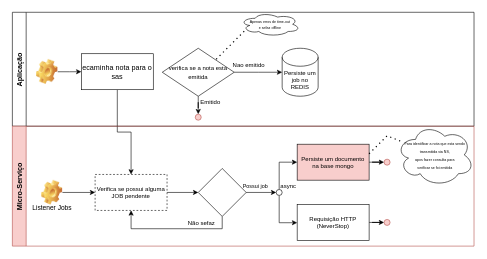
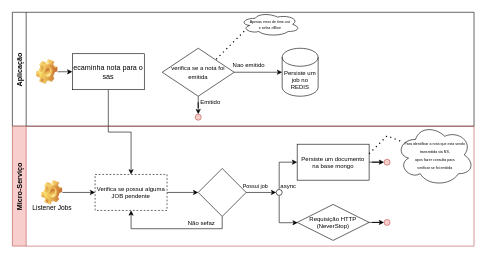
  <mxCell id="0" />
  <mxCell id="1" parent="0" />
  <mxCell id="2" value="Aplicação" style="swimlane;horizontal=0;" vertex="1" parent="1"><mxGeometry x="20" y="20" width="770" height="190" as="geometry" /></mxCell>
  <mxCell id="3" value="" style="edgeStyle=orthogonalEdgeStyle;rounded=0;orthogonalLoop=1;jettySize=auto;html=1;" edge="1" parent="2" source="4" target="6"><mxGeometry relative="1" as="geometry" /></mxCell>
  <mxCell id="4" value="" style="shape=image;html=1;verticalLabelPosition=bottom;verticalAlign=top;imageAspect=1;aspect=fixed;image=img/clipart/Gear_128x128.png" vertex="1" parent="2"><mxGeometry x="40" y="78.27" width="35.57" height="41.73" as="geometry" /></mxCell>
  <mxCell id="5" value="" style="edgeStyle=orthogonalEdgeStyle;rounded=0;orthogonalLoop=1;jettySize=auto;html=1;" edge="1" parent="2" source="6" target="20"><mxGeometry relative="1" as="geometry" /></mxCell>
- <mxCell id="6" value="ecaminha nota para o sas" style="rounded=0;whiteSpace=wrap;html=1;" vertex="1" parent="2"><mxGeometry x="115" y="69.13" width="120" height="60" as="geometry" /></mxCell>
+ <mxCell id="6" value="ecaminha nota para o sas" style="rounded=0;whiteSpace=wrap;html=1;" vertex="1" parent="2"><mxGeometry x="100" y="69.13" width="120" height="60" as="geometry" /></mxCell>
  <mxCell id="7" style="edgeStyle=orthogonalEdgeStyle;rounded=0;orthogonalLoop=1;jettySize=auto;html=1;entryX=0.5;entryY=0;entryDx=0;entryDy=0;fontSize=10;" edge="1" parent="2" source="9" target="10"><mxGeometry relative="1" as="geometry" /></mxCell>
  <mxCell id="8" value="" style="edgeStyle=orthogonalEdgeStyle;rounded=0;orthogonalLoop=1;jettySize=auto;html=1;fontSize=10;" edge="1" parent="2" source="9"><mxGeometry relative="1" as="geometry"><mxPoint x="450" y="100" as="targetPoint" /></mxGeometry></mxCell>
- <mxCell id="9" value="&lt;font style=&quot;font-size: 10px&quot;&gt;verifica se a nota esta emitida&lt;/font&gt;" style="rhombus;whiteSpace=wrap;html=1;rounded=0;" vertex="1" parent="2"><mxGeometry x="250" y="60" width="120" height="80" as="geometry" /></mxCell>
+ <mxCell id="9" value="&lt;font style=&quot;font-size: 10px&quot;&gt;verifica se a nota foi emitida&lt;/font&gt;" style="rhombus;whiteSpace=wrap;html=1;rounded=0;" vertex="1" parent="2"><mxGeometry x="250" y="60" width="120" height="80" as="geometry" /></mxCell>
  <mxCell id="10" value="" style="ellipse;whiteSpace=wrap;html=1;aspect=fixed;fontSize=10;fillColor=#f8cecc;strokeColor=#b85450;" vertex="1" parent="2"><mxGeometry x="305" y="170" width="10" height="10" as="geometry" /></mxCell>
  <mxCell id="11" value="Emitido" style="text;html=1;align=center;verticalAlign=middle;resizable=0;points=[];autosize=1;strokeColor=none;fillColor=none;fontSize=10;" vertex="1" parent="2"><mxGeometry x="305" y="140" width="50" height="20" as="geometry" /></mxCell>
  <mxCell id="12" value="Nao emitido" style="text;html=1;align=center;verticalAlign=middle;resizable=0;points=[];autosize=1;strokeColor=none;fillColor=none;fontSize=10;" vertex="1" parent="2"><mxGeometry x="359" y="78.27" width="70" height="20" as="geometry" /></mxCell>
  <mxCell id="13" value="Persiste um job no REDIS" style="shape=cylinder3;whiteSpace=wrap;html=1;boundedLbl=1;backgroundOutline=1;size=15;fontSize=10;" vertex="1" parent="2"><mxGeometry x="450" y="60" width="60" height="80" as="geometry" /></mxCell>
  <mxCell id="14" value="&lt;font style=&quot;font-size: 6px&quot;&gt;Apenas erros de time-out &lt;br&gt;e&amp;nbsp;sefaz offline&lt;/font&gt;" style="ellipse;shape=cloud;whiteSpace=wrap;html=1;fontSize=9;" vertex="1" parent="2"><mxGeometry x="380" width="100" height="40" as="geometry" /></mxCell>
  <mxCell id="15" value="" style="endArrow=none;dashed=1;html=1;dashPattern=1 3;strokeWidth=2;rounded=0;fontSize=9;" edge="1" parent="2"><mxGeometry width="50" height="50" relative="1" as="geometry"><mxPoint x="340" y="78.27" as="sourcePoint" /><mxPoint x="390" y="28.27" as="targetPoint" /></mxGeometry></mxCell>
  <mxCell id="16" value="Micro-Serviço" style="swimlane;horizontal=0;fillColor=#f8cecc;strokeColor=#b85450;" vertex="1" parent="1"><mxGeometry x="20" y="210" width="770" height="200" as="geometry" /></mxCell>
  <mxCell id="17" value="" style="edgeStyle=orthogonalEdgeStyle;rounded=0;orthogonalLoop=1;jettySize=auto;html=1;fontSize=10;" edge="1" parent="16" source="18" target="20"><mxGeometry relative="1" as="geometry" /></mxCell>
  <mxCell id="18" value="" style="shape=image;html=1;verticalLabelPosition=bottom;verticalAlign=top;imageAspect=1;aspect=fixed;image=img/clipart/Gear_128x128.png;fontSize=10;" vertex="1" parent="16"><mxGeometry x="48.52" y="90" width="34.95" height="41" as="geometry" /></mxCell>
  <mxCell id="19" value="" style="edgeStyle=orthogonalEdgeStyle;rounded=0;orthogonalLoop=1;jettySize=auto;html=1;fontSize=10;" edge="1" parent="16" source="20" target="23"><mxGeometry relative="1" as="geometry" /></mxCell>
  <mxCell id="20" value="&lt;br&gt;Verifica se possui alguma JOB pendente" style="whiteSpace=wrap;html=1;fontSize=10;verticalAlign=top;dashed=1;" vertex="1" parent="16"><mxGeometry x="138" y="80.5" width="120" height="60" as="geometry" /></mxCell>
  <mxCell id="21" style="edgeStyle=orthogonalEdgeStyle;rounded=0;orthogonalLoop=1;jettySize=auto;html=1;entryX=0.5;entryY=1;entryDx=0;entryDy=0;fontSize=10;" edge="1" parent="16" source="23" target="20"><mxGeometry relative="1" as="geometry"><Array as="points"><mxPoint x="350" y="171" /><mxPoint x="198" y="171" /></Array></mxGeometry></mxCell>
  <mxCell id="22" value="" style="edgeStyle=orthogonalEdgeStyle;rounded=0;orthogonalLoop=1;jettySize=auto;html=1;fontSize=10;" edge="1" parent="16" source="23" target="27"><mxGeometry relative="1" as="geometry" /></mxCell>
  <mxCell id="23" value="" style="rhombus;whiteSpace=wrap;html=1;fontSize=10;verticalAlign=top;" vertex="1" parent="16"><mxGeometry x="310" y="70.5" width="80" height="80" as="geometry" /></mxCell>
  <mxCell id="24" value="Não sefaz" style="text;html=1;align=center;verticalAlign=middle;resizable=0;points=[];autosize=1;strokeColor=none;fillColor=none;fontSize=10;" vertex="1" parent="16"><mxGeometry x="280" y="150.5" width="70" height="20" as="geometry" /></mxCell>
  <mxCell id="25" value="" style="edgeStyle=orthogonalEdgeStyle;rounded=0;orthogonalLoop=1;jettySize=auto;html=1;fontSize=10;" edge="1" parent="16" source="27" target="29"><mxGeometry relative="1" as="geometry"><Array as="points"><mxPoint x="445" y="161" /></Array></mxGeometry></mxCell>
  <mxCell id="26" value="" style="edgeStyle=orthogonalEdgeStyle;rounded=0;orthogonalLoop=1;jettySize=auto;html=1;fontSize=10;" edge="1" parent="16" source="27" target="31"><mxGeometry relative="1" as="geometry"><Array as="points"><mxPoint x="445" y="60" /></Array></mxGeometry></mxCell>
  <mxCell id="27" value="" style="ellipse;whiteSpace=wrap;html=1;aspect=fixed;fontSize=10;" vertex="1" parent="16"><mxGeometry x="440" y="105.5" width="10" height="10" as="geometry" /></mxCell>
  <mxCell id="28" style="edgeStyle=orthogonalEdgeStyle;rounded=0;orthogonalLoop=1;jettySize=auto;html=1;entryX=0;entryY=0.5;entryDx=0;entryDy=0;fontSize=6;" edge="1" parent="16" source="29" target="35"><mxGeometry relative="1" as="geometry" /></mxCell>
- <mxCell id="29" value="Requisição HTTP (NeverStop)" style="whiteSpace=wrap;html=1;fontSize=10;" vertex="1" parent="16"><mxGeometry x="475" y="130.5" width="120" height="60" as="geometry" /></mxCell>
+ <mxCell id="29" value="Requisição HTTP (NeverStop)" style="rhombus;whiteSpace=wrap;html=1;fontSize=10;" vertex="1" parent="16"><mxGeometry x="475" y="130.5" width="120" height="60" as="geometry" /></mxCell>
  <mxCell id="30" style="edgeStyle=orthogonalEdgeStyle;rounded=0;orthogonalLoop=1;jettySize=auto;html=1;entryX=0;entryY=0.5;entryDx=0;entryDy=0;fontSize=10;" edge="1" parent="16" source="31" target="33"><mxGeometry relative="1" as="geometry" /></mxCell>
- <mxCell id="31" value="Persiste um documento na base mongo" style="whiteSpace=wrap;html=1;fontSize=10;fillColor=#f8cecc;" vertex="1" parent="16"><mxGeometry x="475" y="30" width="120" height="60" as="geometry" /></mxCell>
+ <mxCell id="31" value="Persiste um documento na base mongo" style="whiteSpace=wrap;html=1;fontSize=10;" vertex="1" parent="16"><mxGeometry x="475" y="30" width="120" height="60" as="geometry" /></mxCell>
  <mxCell id="32" value="async" style="text;html=1;align=center;verticalAlign=middle;resizable=0;points=[];autosize=1;strokeColor=none;fillColor=none;fontSize=10;" vertex="1" parent="16"><mxGeometry x="440" y="90" width="40" height="20" as="geometry" /></mxCell>
  <mxCell id="33" value="" style="ellipse;whiteSpace=wrap;html=1;aspect=fixed;fontSize=10;fillColor=#f8cecc;strokeColor=#b85450;" vertex="1" parent="16"><mxGeometry x="620" y="55" width="10" height="10" as="geometry" /></mxCell>
  <mxCell id="34" value="&lt;font style=&quot;font-size: 9px&quot;&gt;Possui job&lt;/font&gt;" style="text;html=1;align=center;verticalAlign=middle;resizable=0;points=[];autosize=1;strokeColor=none;fillColor=none;" vertex="1" parent="16"><mxGeometry x="375" y="90" width="60" height="20" as="geometry" /></mxCell>
  <mxCell id="35" value="" style="ellipse;whiteSpace=wrap;html=1;aspect=fixed;fontSize=10;fillColor=#f8cecc;strokeColor=#b85450;" vertex="1" parent="16"><mxGeometry x="620" y="155.5" width="10" height="10" as="geometry" /></mxCell>
  <mxCell id="36" value="&lt;font style=&quot;font-size: 11px&quot;&gt;Listener Jobs&lt;/font&gt;" style="text;html=1;align=center;verticalAlign=middle;resizable=0;points=[];autosize=1;strokeColor=none;fillColor=none;fontSize=6;" vertex="1" parent="16"><mxGeometry x="26" y="131" width="80" height="10" as="geometry" /></mxCell>
  <mxCell id="37" value="&lt;font style=&quot;font-size: 6px&quot;&gt;Para identificar a nota que esta sendo transmitida via NS, &lt;br&gt;apos fazer consulta para &lt;br&gt;verificar se foi emitida&lt;/font&gt;" style="ellipse;shape=cloud;whiteSpace=wrap;html=1;fontSize=11;" vertex="1" parent="16"><mxGeometry x="640" y="-4" width="130" height="104" as="geometry" /></mxCell>
  <mxCell id="38" value="" style="endArrow=none;dashed=1;html=1;dashPattern=1 3;strokeWidth=2;rounded=0;fontSize=6;" edge="1" parent="16" target="37"><mxGeometry width="50" height="50" relative="1" as="geometry"><mxPoint x="595" y="46" as="sourcePoint" /><mxPoint x="645" y="-4" as="targetPoint" /><Array as="points"><mxPoint x="625" y="16" /></Array></mxGeometry></mxCell>
